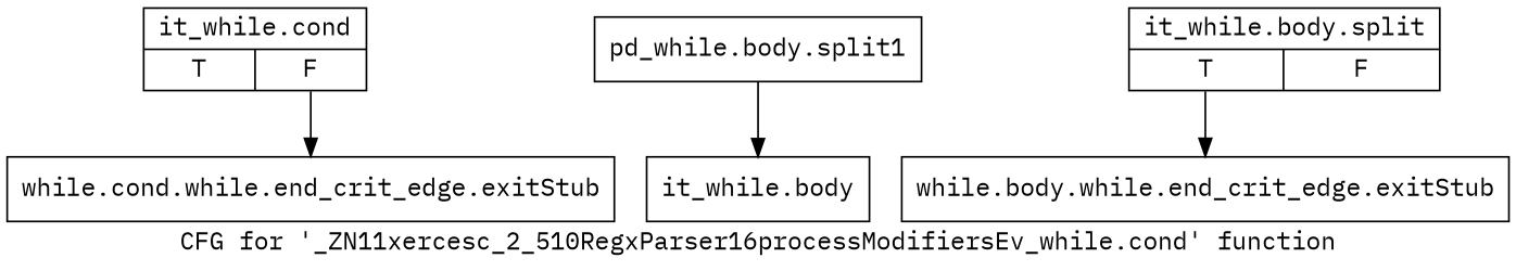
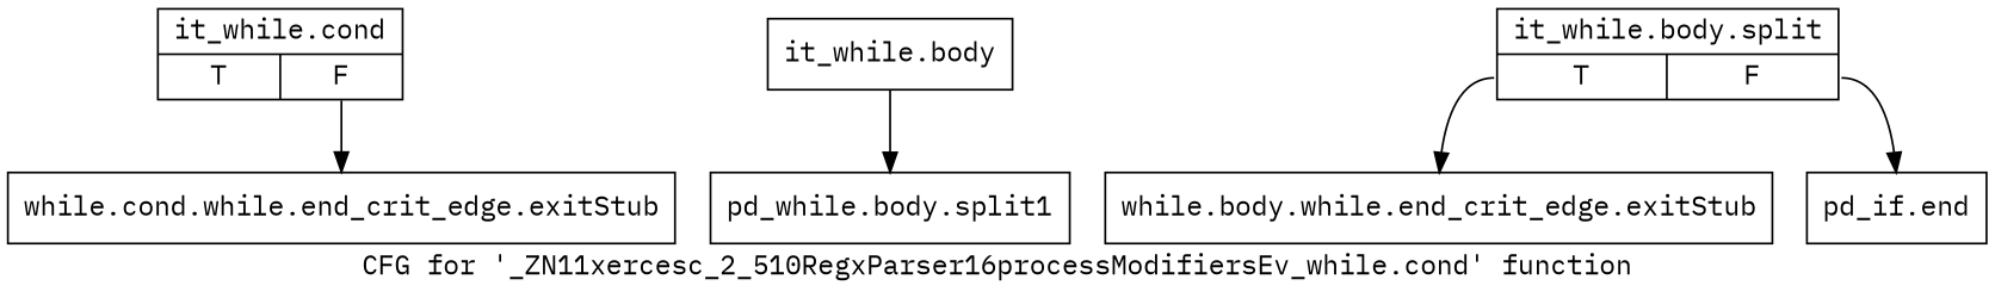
  digraph {
    fontname="IBM Plex Mono"
    label="CFG for '_ZN11xercesc_2_510RegxParser16processModifiersEv_while.cond' function"
    node [fontname="IBM Plex Mono" shape=record]
    edge [fontname="IBM Plex Mono" tailport=s1]
    n1 [label="{it_while.cond|{<s0>T|<s1>F}}"]
    n2 [label="{while.cond.while.end_crit_edge.exitStub}"]
    n3 [label="{it_while.body}"]
    n4 [label="{pd_while.body.split1}"]
    n5 [label="{while.body.while.end_crit_edge.exitStub}"]
    n6 [label="{it_while.body.split|{<s0>T|<s1>F}}"]
+   n7 [label="{pd_if.end}"]
    n1 -> n2
-   n4 -> n3 [tailport=""]
+   n3 -> n4 [tailport=""]
    n6 -> n5 [tailport=s0]
+   n6 -> n7
  }
